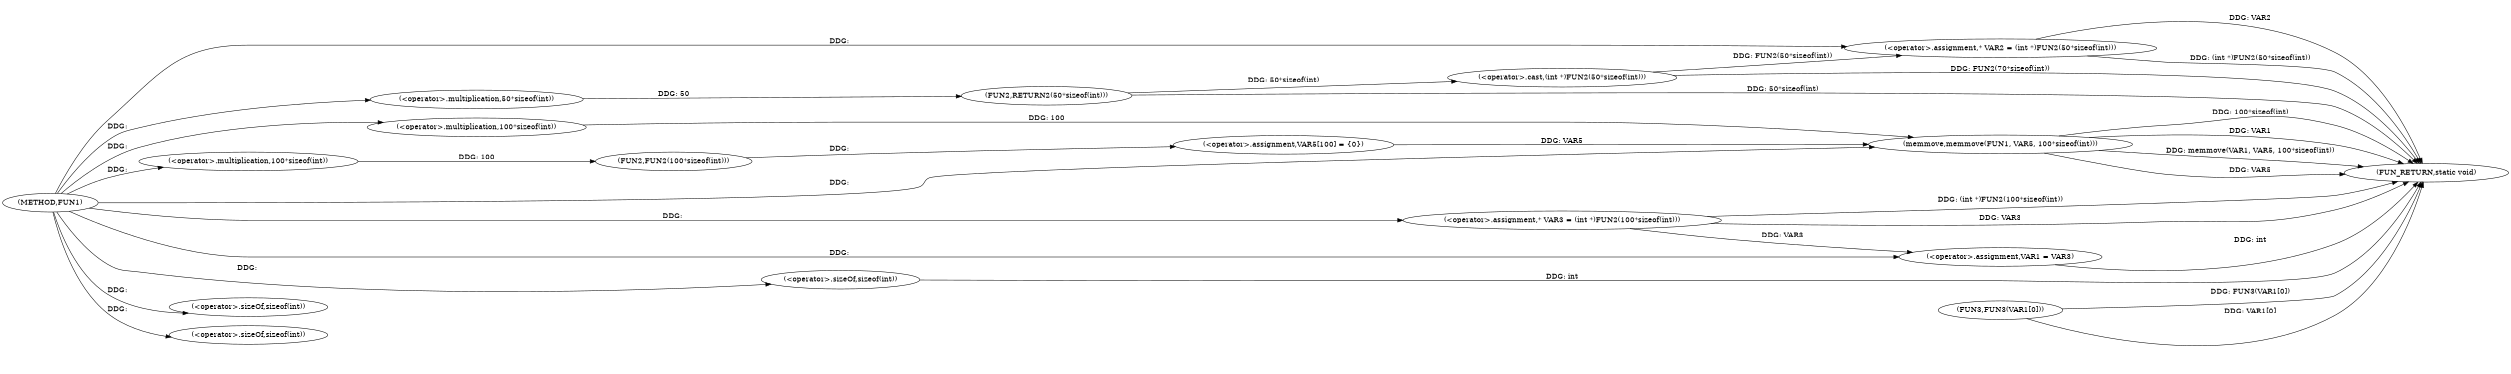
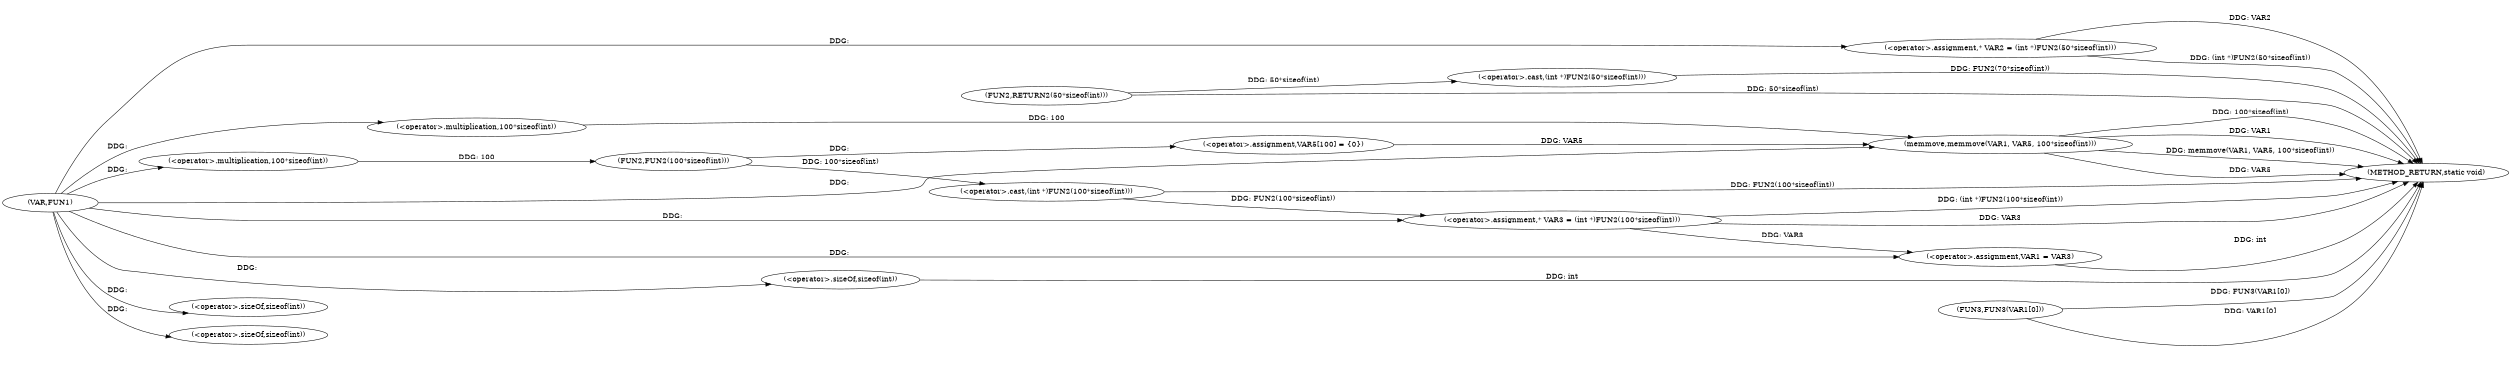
  digraph {
    rankdir=LR
-   n1 [label="(METHOD,FUN1)"]
+   n1 [label="(VAR,FUN1)"]
    n2 [label="(<operator>.assignment,* VAR2 = (int *)FUN2(50*sizeof(int)))"]
-   n3 [label="(<operator>.multiplication,50*sizeof(int))"]
    n4 [label="(<operator>.sizeOf,sizeof(int))"]
    n5 [label="(<operator>.assignment,* VAR3 = (int *)FUN2(100*sizeof(int)))"]
    n6 [label="(<operator>.multiplication,100*sizeof(int))"]
    n7 [label="(<operator>.sizeOf,sizeof(int))"]
    n8 [label="(<operator>.assignment,VAR1 = VAR3)"]
-   n9 [label="(memmove,memmove(FUN1, VAR5, 100*sizeof(int)))"]
+   n9 [label="(memmove,memmove(VAR1, VAR5, 100*sizeof(int)))"]
    n10 [label="(<operator>.multiplication,100*sizeof(int))"]
    n11 [label="(<operator>.sizeOf,sizeof(int))"]
-   n12 [label="(FUN_RETURN,static void)"]
+   n12 [label="(METHOD_RETURN,static void)"]
    n13 [label="(FUN2,RETURN2(50*sizeof(int)))"]
    n14 [label="(FUN2,FUN2(100*sizeof(int)))"]
    n15 [label="(<operator>.assignment,VAR5[100] = {0})"]
    n16 [label="(<operator>.cast,(int *)FUN2(50*sizeof(int)))"]
+   n17 [label="(<operator>.cast,(int *)FUN2(100*sizeof(int)))"]
    n18 [label="(FUN3,FUN3(VAR1[0]))"]
    n1 -> n2 [label="DDG: "]
-   n1 -> n3 [label="DDG: "]
    n1 -> n4 [label="DDG: "]
    n1 -> n5 [label="DDG: "]
    n1 -> n6 [label="DDG: "]
    n1 -> n7 [label="DDG: "]
    n1 -> n8 [label="DDG: "]
    n1 -> n9 [label="DDG: "]
    n1 -> n10 [label="DDG: "]
    n1 -> n11 [label="DDG: "]
    n2 -> n12 [label="DDG: VAR2"]
    n2 -> n12 [label="DDG: (int *)FUN2(50*sizeof(int))"]
-   n3 -> n13 [label="DDG: 50"]
    n5 -> n8 [label="DDG: VAR3"]
    n5 -> n12 [label="DDG: VAR3"]
    n5 -> n12 [label="DDG: (int *)FUN2(100*sizeof(int))"]
    n6 -> n14 [label="DDG: 100"]
    n8 -> n12 [label="DDG: int"]
    n9 -> n12 [label="DDG: VAR1"]
    n9 -> n12 [label="DDG: memmove(VAR1, VAR5, 100*sizeof(int))"]
    n9 -> n12 [label="DDG: VAR5"]
    n9 -> n12 [label="DDG: 100*sizeof(int)"]
    n10 -> n9 [label="DDG: 100"]
    n11 -> n12 [label="DDG: int"]
    n13 -> n12 [label="DDG: 50*sizeof(int)"]
    n13 -> n16 [label="DDG: 50*sizeof(int)"]
    n14 -> n15 [label="DDG: "]
+   n14 -> n17 [label="DDG: 100*sizeof(int)"]
    n15 -> n9 [label="DDG: VAR5"]
-   n16 -> n2 [label="DDG: FUN2(50*sizeof(int))"]
    n16 -> n12 [label="DDG: FUN2(70*sizeof(int))"]
+   n17 -> n5 [label="DDG: FUN2(100*sizeof(int))"]
+   n17 -> n12 [label="DDG: FUN2(100*sizeof(int))"]
    n18 -> n12 [label="DDG: FUN3(VAR1[0])"]
    n18 -> n12 [label="DDG: VAR1[0]"]
  }
